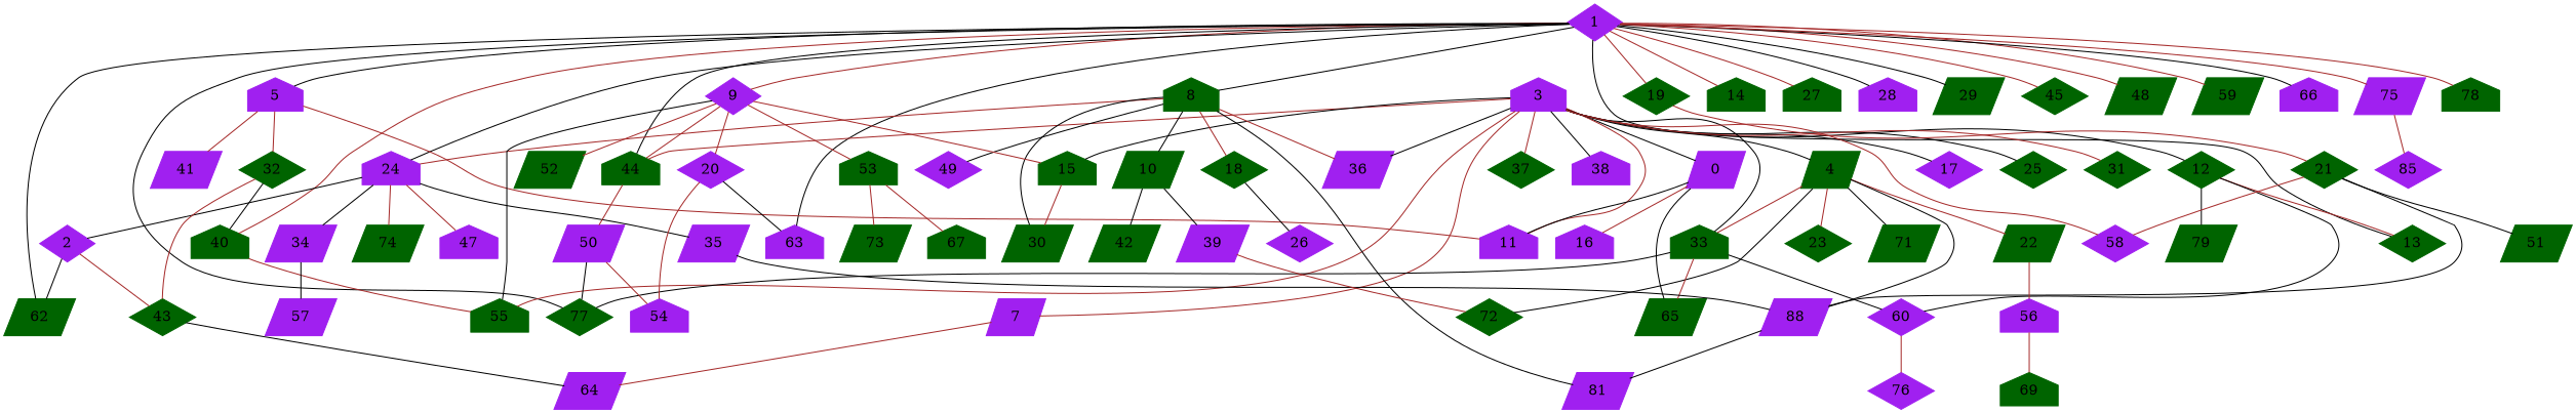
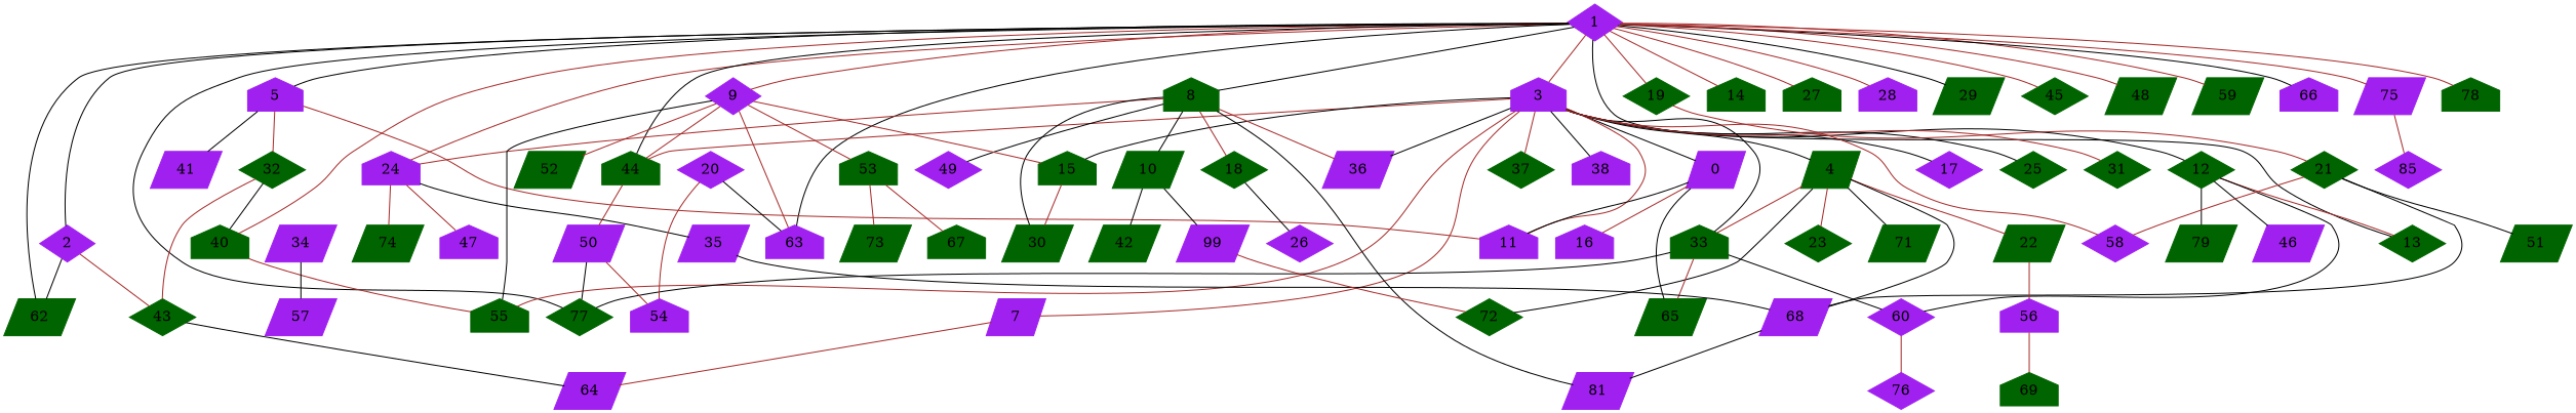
  graph {
    node [color=darkgreen shape=parallelogram style=filled]
    edge [color=brown]
    1 [color=purple shape=diamond]
    2 [color=purple shape=diamond]
    3 [color=purple shape=house]
    5 [color=purple shape=house]
    8 [shape=house]
    9 [color=purple shape=diamond]
    13 [shape=diamond]
    14 [shape=house]
    19 [shape=diamond]
    24 [color=purple shape=house]
    27 [shape=house]
    28 [color=purple shape=house]
    29
    40 [shape=house]
    44 [shape=house]
    45 [shape=diamond]
    48
    59
    62
    63 [color=purple shape=house]
    66 [color=purple shape=house]
    75 [color=purple]
    77 [shape=diamond]
    78 [shape=house]
    43 [shape=diamond]
    4
    n27 [color=purple label=0]
    7 [color=purple]
    11 [color=purple shape=house]
    12 [shape=diamond]
    15 [shape=house]
    17 [color=purple shape=diamond]
    25 [shape=diamond]
    31 [shape=diamond]
    33 [shape=house]
    36 [color=purple]
    37 [shape=diamond]
    38 [color=purple shape=house]
    55 [shape=house]
    58 [color=purple shape=diamond]
    32 [shape=diamond]
    41 [color=purple]
    10
    18 [shape=diamond]
    30
    49 [color=purple shape=diamond]
    81 [color=purple]
    20 [color=purple shape=diamond]
    52
    53 [shape=house]
    21 [shape=diamond]
    34 [color=purple]
    35 [color=purple]
    47 [color=purple shape=house]
    74
    50 [color=purple]
    n57 [color=purple label=85 shape=diamond]
    64 [color=purple]
    22
    23 [shape=diamond]
-   68 [color=purple label=88]
+   68 [color=purple]
    71
    72 [shape=diamond]
    16 [color=purple shape=house]
    65
+   46 [color=purple]
    60 [color=purple shape=diamond]
    79
    56 [color=purple shape=house]
-   39 [color=purple]
+   39 [color=purple label=99]
    42
    26 [color=purple shape=diamond]
    54 [color=purple shape=house]
    67 [shape=house]
    73
    76 [color=purple shape=diamond]
    51
    69 [shape=house]
    57 [color=purple]
-   24 -- 2 [color=black]
+   1 -- 2 [color=black]
+   1 -- 3
    1 -- 5 [color=black]
    1 -- 8 [color=black]
    1 -- 9
    1 -- 13 [color=black]
    1 -- 14
    1 -- 19
-   1 -- 24 [color=black]
+   1 -- 24
    1 -- 27
-   1 -- 28 [color=black]
+   1 -- 28
    1 -- 29 [color=black]
    1 -- 40
    1 -- 44 [color=black]
    1 -- 45
    1 -- 48
    1 -- 59
    1 -- 62 [color=black]
    1 -- 63 [color=black]
    1 -- 66 [color=black]
    1 -- 75
    1 -- 77 [color=black]
    1 -- 78
    2 -- 62 [color=black]
    2 -- 43
    3 -- 44
    3 -- 4 [color=black]
    3 -- n27 [color=black]
    3 -- 7
    3 -- 11
    3 -- 12 [color=black]
    3 -- 15 [color=black]
    3 -- 17 [color=black]
    3 -- 25 [color=black]
    3 -- 31
    3 -- 33 [color=black]
    3 -- 36 [color=black]
    3 -- 37
    3 -- 38 [color=black]
    3 -- 55
    3 -- 58
    5 -- 11
    5 -- 32
-   5 -- 41
+   5 -- 41 [color=black]
    8 -- 24
    8 -- 36
    8 -- 10 [color=black]
    8 -- 18
    8 -- 30 [color=black]
    8 -- 49 [color=black]
    8 -- 81 [color=black]
    9 -- 44
    9 -- 15
    9 -- 55 [color=black]
-   9 -- 20
+   9 -- 63
    9 -- 52
    9 -- 53
    19 -- 21
-   24 -- 34 [color=black]
    24 -- 35 [color=black]
    24 -- 47
    24 -- 74
    40 -- 55
    44 -- 50
    75 -- n57
    43 -- 64 [color=black]
    4 -- 33
    4 -- 22
    4 -- 23
    4 -- 68 [color=black]
    4 -- 71 [color=black]
    4 -- 72 [color=black]
    n27 -- 11 [color=black]
    n27 -- 16
    n27 -- 65 [color=black]
    7 -- 64
    12 -- 13
+   12 -- 46 [color=black]
    12 -- 60 [color=black]
    12 -- 79 [color=black]
    15 -- 30
    33 -- 77 [color=black]
    33 -- 65
    33 -- 60 [color=black]
    32 -- 40 [color=black]
    32 -- 43
    10 -- 39 [color=black]
    10 -- 42 [color=black]
    18 -- 26 [color=black]
    20 -- 63 [color=black]
    20 -- 54
    53 -- 67
    53 -- 73
    21 -- 58
    21 -- 68 [color=black]
    21 -- 51 [color=black]
    34 -- 57 [color=black]
    35 -- 68 [color=black]
    50 -- 77 [color=black]
    50 -- 54
    22 -- 56
    68 -- 81 [color=black]
    60 -- 76
    56 -- 69
    39 -- 72
  }
